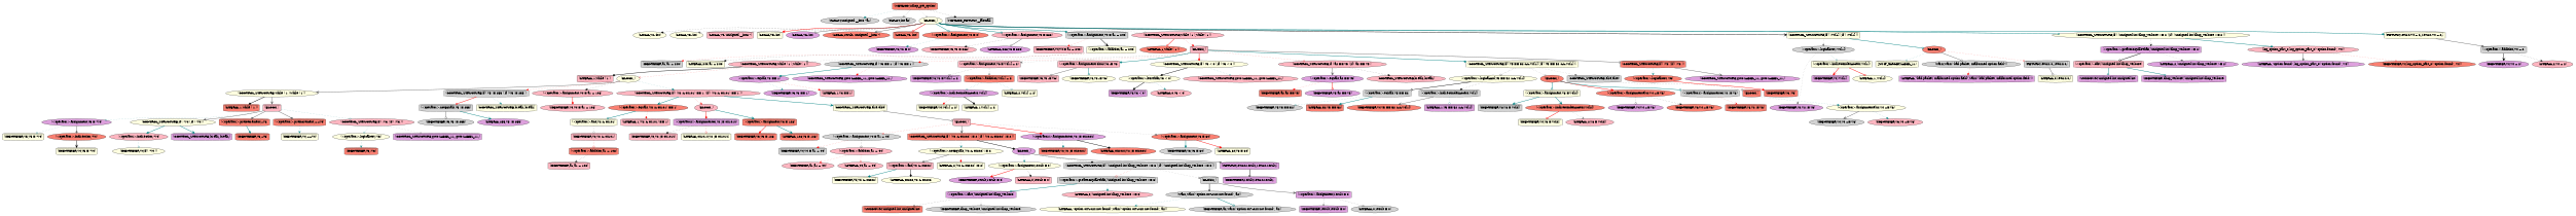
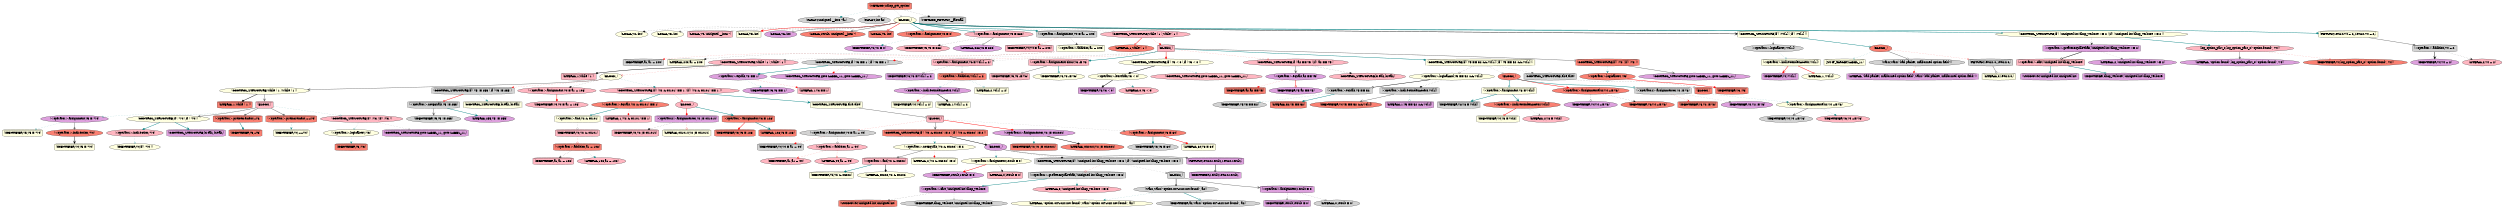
  digraph {
    node [fillcolor=lightyellow shape=cylinder style=filled]
    edge [arrowhead=diamond color=teal style=dotted]
    n1 [fillcolor=salmon label="(METHOD,udhcp_get_option)"]
    n2 [fillcolor=lightgrey label="(PARAM,unsigned __int8 *a1)" shape=ellipse]
    n3 [fillcolor=lightgrey label="(PARAM,int a2)" shape=ellipse]
    n4 [label="(BLOCK,,)" shape=ellipse]
    n5 [fillcolor=lightgrey label="(METHOD_RETURN,__fastcall)"]
    n6 [label="(LOCAL,v2: int)" shape=ellipse]
    n7 [label="(LOCAL,v3: int)" shape=ellipse]
    n8 [fillcolor=lightpink label="(LOCAL,v4: unsigned __int8 *)"]
    n9 [label="(LOCAL,v5: int)"]
    n10 [fillcolor=plum label="(LOCAL,v6: int)" shape=ellipse]
    n11 [fillcolor=salmon label="(LOCAL,result: unsigned __int8 *)" shape=ellipse]
    n12 [fillcolor=salmon label="(LOCAL,v8: int)"]
    n13 [fillcolor=salmon label="(<operator>.assignment,v2 = 0)" shape=ellipse]
    n14 [fillcolor=lightpink label="(<operator>.assignment,v3 = 388)" shape=ellipse]
    n15 [fillcolor=lightgrey label="(<operator>.assignment,v4 = a1 + 240)"]
    n16 [fillcolor=lightpink label="(CONTROL_STRUCTURE,while ( 1 ),while ( 1 ))" shape=ellipse]
    n17 [label="(CONTROL_STRUCTURE,if ( !v4[1] ),if ( !v4[1] ))"]
    n18 [label="(CONTROL_STRUCTURE,if ( (unsigned int)dhcp_verbose >= 2 ),if ( (unsigned int)dhcp_verbose >= 2 ))" shape=ellipse]
    n19 [label="(RETURN,return v4 + 2;,return v4 + 2;)"]
    n20 [fillcolor=plum label="(IDENTIFIER,v2,v2 = 0)" shape=ellipse]
    n21 [fillcolor=lightpink label="(IDENTIFIER,v3,v3 = 388)" shape=ellipse]
    n22 [fillcolor=plum label="(LITERAL,388,v3 = 388)" shape=ellipse]
    n23 [fillcolor=lightpink label="(IDENTIFIER,v4,v4 = a1 + 240)"]
    n24 [label="(<operator>.addition,a1 + 240)"]
    n25 [fillcolor=salmon label="(LITERAL,1,while ( 1 ))" shape=ellipse]
    n26 [fillcolor=lightpink label="(BLOCK,,)"]
    n27 [fillcolor=lightgrey label="(<operator>.logicalNot,!v4[1])" shape=ellipse]
    n28 [fillcolor=salmon label="(BLOCK,,)" shape=ellipse]
    n29 [fillcolor=plum label="(<operator>.greaterEqualsThan,(unsigned int)dhcp_verbose >= 2)"]
    n30 [fillcolor=lightpink label="(log_option_part_0,log_option_part_0(\"option found\", v4))" shape=ellipse]
    n31 [fillcolor=lightgrey label="(<operator>.addition,v4 + 2)"]
    n32 [fillcolor=lightgrey label="(IDENTIFIER,a1,a1 + 240)"]
    n33 [label="(LITERAL,240,a1 + 240)"]
    n34 [fillcolor=lightpink label="(CONTROL_STRUCTURE,while ( 1 ),while ( 1 ))" shape=ellipse]
    n35 [fillcolor=lightgrey label="(CONTROL_STRUCTURE,if ( v3 == 1 ),if ( v3 == 1 ))" shape=ellipse]
    n36 [fillcolor=lightpink label="(<operator>.assignment,v6 = v4[1] + 2)"]
    n37 [fillcolor=lightpink label="(<operator>.assignmentMinus,v3 -= v6)"]
    n38 [label="(CONTROL_STRUCTURE,if ( v3 < 0 ),if ( v3 < 0 ))" shape=ellipse]
    n39 [fillcolor=lightpink label="(CONTROL_STRUCTURE,if ( a2 == v5 ),if ( a2 == v5 ))" shape=ellipse]
    n40 [label="(CONTROL_STRUCTURE,if ( v5 == 52 && v4[1] ),if ( v5 == 52 && v4[1] ))"]
    n41 [fillcolor=salmon label="(CONTROL_STRUCTURE,if ( !v3 ),if ( !v3 ))"]
    n42 [fillcolor=lightpink label="(LITERAL,1,while ( 1 ))"]
    n43 [label="(BLOCK,,)" shape=ellipse]
    n44 [fillcolor=plum label="(<operator>.equals,v3 == 1)" shape=ellipse]
    n45 [fillcolor=plum label="(CONTROL_STRUCTURE,goto LABEL_11;,goto LABEL_11;)" shape=ellipse]
    n46 [fillcolor=plum label="(IDENTIFIER,v6,v6 = v4[1] + 2)"]
    n47 [fillcolor=salmon label="(<operator>.addition,v4[1] + 2)"]
    n48 [fillcolor=lightpink label="(IDENTIFIER,v3,v3 -= v6)"]
    n49 [label="(IDENTIFIER,v6,v3 -= v6)" shape=ellipse]
    n50 [label="(<operator>.lessThan,v3 < 0)" shape=ellipse]
    n51 [fillcolor=lightpink label="(CONTROL_STRUCTURE,goto LABEL_11;,goto LABEL_11;)" shape=ellipse]
    n52 [fillcolor=plum label="(<operator>.equals,a2 == v5)" shape=ellipse]
    n53 [fillcolor=lightpink label="(CONTROL_STRUCTURE,break;,break;)" shape=ellipse]
    n54 [label="(<operator>.logicalAnd,v5 == 52 && v4[1])" shape=ellipse]
    n55 [fillcolor=salmon label="(BLOCK,,)" shape=ellipse]
    n56 [fillcolor=lightgrey label="(CONTROL_STRUCTURE,else,else)"]
    n57 [fillcolor=salmon label="(<operator>.logicalNot,!v3)" shape=ellipse]
    n58 [fillcolor=plum label="(CONTROL_STRUCTURE,goto LABEL_11;,goto LABEL_11;)" shape=ellipse]
    n59 [label="(CONTROL_STRUCTURE,while ( 1 ),while ( 1 ))" shape=ellipse]
    n60 [fillcolor=lightgrey label="(CONTROL_STRUCTURE,if ( v5 != 255 ),if ( v5 != 255 ))"]
    n61 [fillcolor=lightpink label="(<operator>.assignment,v4 = a1 + 108)" shape=ellipse]
    n62 [fillcolor=lightpink label="(CONTROL_STRUCTURE,if ( (v2 & 0x101) == 1 ),if ( (v2 & 0x101) == 1 ))" shape=ellipse]
    n63 [fillcolor=salmon label="(LITERAL,1,while ( 1 ))"]
    n64 [fillcolor=lightpink label="(BLOCK,,)"]
    n65 [fillcolor=lightgrey label="(<operator>.notEquals,v5 != 255)"]
    n66 [label="(CONTROL_STRUCTURE,break;,break;)"]
    n67 [fillcolor=lightpink label="(IDENTIFIER,v4,v4 = a1 + 108)" shape=ellipse]
    n68 [fillcolor=salmon label="(<operator>.equals,(v2 & 0x101) == 1)" shape=ellipse]
    n69 [fillcolor=lightpink label="(BLOCK,,)" shape=ellipse]
    n70 [label="(CONTROL_STRUCTURE,else,else)"]
    n71 [fillcolor=plum label="(<operator>.assignment,v5 = *v4)" shape=ellipse]
    n72 [label="(CONTROL_STRUCTURE,if ( *v4 ),if ( *v4 ))" shape=ellipse]
    n73 [fillcolor=salmon label="(<operator>.preDecrement,--v3)"]
    n74 [fillcolor=salmon label="(<operator>.preIncrement,++v4)"]
    n75 [fillcolor=lightpink label="(CONTROL_STRUCTURE,if ( !v3 ),if ( !v3 ))" shape=ellipse]
    n76 [label="(IDENTIFIER,v5,v5 = *v4)"]
    n77 [fillcolor=salmon label="(<operator>.indirection,*v4)" shape=ellipse]
    n78 [fillcolor=lightpink label="(<operator>.indirection,*v4)" shape=ellipse]
    n79 [fillcolor=plum label="(CONTROL_STRUCTURE,break;,break;)"]
    n80 [fillcolor=salmon label="(IDENTIFIER,v3,--v3)"]
    n81 [label="(IDENTIFIER,v4,++v4)"]
    n82 [label="(<operator>.logicalNot,!v3)" shape=ellipse]
    n83 [fillcolor=plum label="(CONTROL_STRUCTURE,goto LABEL_11;,goto LABEL_11;)"]
    n84 [label="(IDENTIFIER,v4,v5 = *v4)"]
    n85 [label="(IDENTIFIER,v4,if ( *v4 ))" shape=ellipse]
    n86 [fillcolor=salmon label="(IDENTIFIER,v3,!v3)"]
    n87 [fillcolor=lightgrey label="(IDENTIFIER,v5,v5 != 255)" shape=ellipse]
    n88 [fillcolor=plum label="(LITERAL,255,v5 != 255)" shape=ellipse]
    n89 [fillcolor=salmon label="(<operator>.addition,a1 + 108)"]
    n90 [fillcolor=lightpink label="(IDENTIFIER,a1,a1 + 108)"]
+   n91 [fillcolor=lightpink label="(LITERAL,108,a1 + 108)" shape=ellipse]
    n92 [label="(<operator>.and,v2 & 0x101)"]
    n93 [fillcolor=lightpink label="(LITERAL,1,(v2 & 0x101) == 1)"]
    n94 [fillcolor=plum label="(<operators>.assignmentOr,v2 |= 0x101u)"]
    n95 [fillcolor=salmon label="(<operator>.assignment,v3 = 128)"]
    n96 [fillcolor=lightpink label="(BLOCK,,)"]
    n97 [fillcolor=lightpink label="(IDENTIFIER,v2,v2 & 0x101)"]
    n98 [fillcolor=lightpink label="(IDENTIFIER,v2,v2 |= 0x101u)"]
    n99 [label="(LITERAL,0x101u,v2 |= 0x101u)"]
    n100 [fillcolor=salmon label="(IDENTIFIER,v3,v3 = 128)"]
    n101 [fillcolor=salmon label="(LITERAL,128,v3 = 128)"]
    n102 [fillcolor=lightgrey label="(<operator>.assignment,v4 = a1 + 44)" shape=ellipse]
    n103 [fillcolor=salmon label="(CONTROL_STRUCTURE,if ( (v2 & 0x202) != 2 ),if ( (v2 & 0x202) != 2 ))"]
    n104 [fillcolor=plum label="(<operators>.assignmentOr,v2 |= 0x202u)" shape=ellipse]
    n105 [fillcolor=salmon label="(<operator>.assignment,v3 = 64)" shape=ellipse]
    n106 [fillcolor=lightgrey label="(IDENTIFIER,v4,v4 = a1 + 44)"]
    n107 [fillcolor=lightpink label="(<operator>.addition,a1 + 44)" shape=ellipse]
    n108 [label="(<operator>.notEquals,(v2 & 0x202) != 2)" shape=ellipse]
    n109 [fillcolor=plum label="(BLOCK,,)" shape=ellipse]
    n110 [fillcolor=salmon label="(IDENTIFIER,v2,v2 |= 0x202u)"]
    n111 [fillcolor=salmon label="(LITERAL,0x202u,v2 |= 0x202u)" shape=ellipse]
    n112 [fillcolor=lightgrey label="(IDENTIFIER,v3,v3 = 64)" shape=ellipse]
    n113 [label="(LITERAL,64,v3 = 64)"]
    n114 [fillcolor=lightpink label="(IDENTIFIER,a1,a1 + 44)" shape=ellipse]
    n115 [fillcolor=lightpink label="(LITERAL,44,a1 + 44)" shape=ellipse]
    n116 [fillcolor=lightpink label="(<operator>.and,v2 & 0x202)"]
    n117 [label="(LITERAL,2,(v2 & 0x202) != 2)"]
    n118 [label="(<operator>.assignment,result = 0)" shape=ellipse]
    n119 [fillcolor=lightgrey label="(CONTROL_STRUCTURE,if ( (unsigned int)dhcp_verbose >= 3 ),if ( (unsigned int)dhcp_verbose >= 3 ))"]
    n120 [fillcolor=plum label="(RETURN,return result;,return result;)"]
    n121 [label="(IDENTIFIER,v2,v2 & 0x202)"]
    n122 [label="(LITERAL,0x202,v2 & 0x202)" shape=ellipse]
    n123 [fillcolor=plum label="(IDENTIFIER,result,result = 0)" shape=ellipse]
    n124 [fillcolor=lightpink label="(LITERAL,0,result = 0)"]
    n125 [fillcolor=lightgrey label="(<operator>.greaterEqualsThan,(unsigned int)dhcp_verbose >= 3)"]
    n126 [fillcolor=lightgrey label="(BLOCK,,)"]
    n127 [fillcolor=plum label="(IDENTIFIER,result,return result;)"]
    n128 [fillcolor=plum label="(<operator>.cast,(unsigned int)dhcp_verbose)"]
    n129 [fillcolor=lightpink label="(LITERAL,3,(unsigned int)dhcp_verbose >= 3)" shape=ellipse]
    n130 [fillcolor=lightgrey label="(warn,warn(\"option 0x%02x not found\", a2))" shape=ellipse]
    n131 [fillcolor=plum label="(<operator>.assignment,result = 0)"]
    n132 [fillcolor=salmon label="(UNKNOWN,unsigned int,unsigned int)"]
    n133 [fillcolor=lightgrey label="(IDENTIFIER,dhcp_verbose,(unsigned int)dhcp_verbose)" shape=ellipse]
    n134 [label="(LITERAL,\"option 0x%02x not found\",warn(\"option 0x%02x not found\", a2))" shape=ellipse]
    n135 [fillcolor=lightgrey label="(IDENTIFIER,a2,warn(\"option 0x%02x not found\", a2))" shape=ellipse]
    n136 [fillcolor=plum label="(IDENTIFIER,result,result = 0)"]
    n137 [fillcolor=lightgrey label="(LITERAL,0,result = 0)" shape=ellipse]
    n138 [fillcolor=plum label="(IDENTIFIER,v3,v3 == 1)" shape=ellipse]
    n139 [fillcolor=lightpink label="(LITERAL,1,v3 == 1)"]
    n140 [fillcolor=plum label="(<operator>.indirectIndexAccess,v4[1])" shape=ellipse]
    n141 [label="(LITERAL,2,v4[1] + 2)"]
    n142 [label="(IDENTIFIER,v4,v4[1] + 2)"]
    n143 [label="(LITERAL,1,v4[1] + 2)"]
    n144 [fillcolor=plum label="(IDENTIFIER,v3,v3 < 0)"]
    n145 [fillcolor=lightpink label="(LITERAL,0,v3 < 0)" shape=ellipse]
    n146 [fillcolor=salmon label="(IDENTIFIER,a2,a2 == v5)"]
    n147 [fillcolor=plum label="(IDENTIFIER,v5,a2 == v5)" shape=ellipse]
    n148 [fillcolor=lightgrey label="(<operator>.equals,v5 == 52)"]
    n149 [fillcolor=lightgrey label="(<operator>.indirectIndexAccess,v4[1])"]
    n150 [label="(<operator>.assignment,v8 = v4[2])"]
    n151 [fillcolor=salmon label="(<operator>.assignmentPlus,v4 += v6)" shape=ellipse]
    n152 [fillcolor=lightgrey label="(<operators>.assignmentOr,v2 |= v8)"]
    n153 [fillcolor=salmon label="(BLOCK,,)"]
    n154 [fillcolor=lightgrey label="(IDENTIFIER,v5,v5 == 52)" shape=ellipse]
    n155 [fillcolor=salmon label="(LITERAL,52,v5 == 52)"]
    n156 [fillcolor=salmon label="(IDENTIFIER,v4,v5 == 52 && v4[1])" shape=ellipse]
    n157 [fillcolor=plum label="(LITERAL,1,v5 == 52 && v4[1])"]
    n158 [fillcolor=lightgrey label="(IDENTIFIER,v8,v8 = v4[2])"]
    n159 [fillcolor=salmon label="(<operator>.indirectIndexAccess,v4[2])" shape=ellipse]
    n160 [fillcolor=plum label="(IDENTIFIER,v4,v4 += v6)" shape=ellipse]
    n161 [fillcolor=salmon label="(IDENTIFIER,v6,v4 += v6)" shape=ellipse]
    n162 [fillcolor=plum label="(IDENTIFIER,v2,v2 |= v8)" shape=ellipse]
    n163 [fillcolor=salmon label="(IDENTIFIER,v8,v2 |= v8)"]
    n164 [label="(IDENTIFIER,v4,v8 = v4[2])"]
    n165 [fillcolor=lightpink label="(LITERAL,2,v8 = v4[2])" shape=ellipse]
    n166 [label="(<operator>.assignmentPlus,v4 += v6)" shape=ellipse]
    n167 [fillcolor=lightgrey label="(IDENTIFIER,v4,v4 += v6)" shape=ellipse]
    n168 [fillcolor=lightpink label="(IDENTIFIER,v6,v4 += v6)" shape=ellipse]
    n169 [fillcolor=salmon label="(IDENTIFIER,v3,!v3)"]
    n170 [label="(<operator>.indirectIndexAccess,v4[1])"]
    n171 [label="(JUMP_TARGET,LABEL_11)"]
    n172 [fillcolor=lightgrey label="(warn,warn(\"bad packet, malformed option field\"))" shape=ellipse]
    n173 [fillcolor=lightgrey label="(RETURN,return 0;,return 0;)"]
    n174 [fillcolor=plum label="(IDENTIFIER,v4,!v4[1])"]
    n175 [label="(LITERAL,1,!v4[1])" shape=ellipse]
    n176 [fillcolor=plum label="(LITERAL,\"bad packet, malformed option field\",warn(\"bad packet, malformed option field\"))"]
    n177 [label="(LITERAL,0,return 0;)"]
    n178 [fillcolor=lightpink label="(<operator>.cast,(unsigned int)dhcp_verbose)"]
    n179 [fillcolor=plum label="(LITERAL,2,(unsigned int)dhcp_verbose >= 2)" shape=ellipse]
    n180 [fillcolor=plum label="(LITERAL,\"option found\",log_option_part_0(\"option found\", v4))" shape=ellipse]
    n181 [fillcolor=salmon label="(IDENTIFIER,v4,log_option_part_0(\"option found\", v4))" shape=ellipse]
    n182 [fillcolor=plum label="(UNKNOWN,unsigned int,unsigned int)"]
    n183 [fillcolor=plum label="(IDENTIFIER,dhcp_verbose,(unsigned int)dhcp_verbose)"]
    n184 [fillcolor=plum label="(IDENTIFIER,v4,v4 + 2)" shape=ellipse]
    n185 [fillcolor=lightpink label="(LITERAL,2,v4 + 2)" shape=ellipse]
    n1 -> n2
    n1 -> n3 [arrowhead=odot color=black]
    n1 -> n4 [arrowhead=odot color=gray40]
    n1 -> n5 [color=black]
    n4 -> n6 [color=black]
    n4 -> n7 [color=gray40]
    n4 -> n8 [arrowhead=odot color=gray40]
    n4 -> n9 [arrowhead=vee color=red style=bold]
    n4 -> n10 [arrowhead=odot color=gray40 style=bold]
    n4 -> n11 [arrowhead=vee color=gray40 style=bold]
    n4 -> n12 [arrowhead=odot color=red style=bold]
    n4 -> n13 [arrowhead=odot style=bold]
    n4 -> n14 [arrowhead=odot style=bold]
    n4 -> n15 [style=bold]
    n4 -> n16 [arrowhead=odot color=gray40]
    n4 -> n17 [arrowhead=vee color=black style=bold]
    n4 -> n18 [arrowhead=odot style=bold]
    n4 -> n19 [style=bold]
    n13 -> n20
    n14 -> n21 [color=black]
    n14 -> n22 [arrowhead=odot color=gray40 style=bold]
    n15 -> n23 [arrowhead=vee color=red]
-   n15 -> n24 [arrowhead=vee color=black style=bold]
+   n15 -> n24 [arrowhead=vee color=black]
    n16 -> n25 [arrowhead=odot color=red style=bold]
    n16 -> n26 [color=red]
    n17 -> n27 [color=gray40]
    n17 -> n28 [arrowhead=odot style=bold]
    n18 -> n29 [arrowhead=vee color=black]
    n18 -> n30 [style=bold]
    n19 -> n31 [color=gray40 style=bold]
    n24 -> n32 [arrowhead=vee color=red]
    n24 -> n33 [color=black]
    n26 -> n34 [color=gray40]
    n26 -> n35 [color=red]
    n26 -> n36 [arrowhead=vee color=gray40]
    n26 -> n37 [style=bold]
    n26 -> n38 [color=red style=bold]
    n26 -> n39 [arrowhead=odot color=red]
    n26 -> n40 [style=bold]
    n26 -> n41 [arrowhead=odot color=gray40 style=bold]
    n27 -> n170 [arrowhead=odot]
    n28 -> n171 [arrowhead=odot]
    n28 -> n172 [arrowhead=odot color=gray40 style=bold]
    n28 -> n173 [arrowhead=odot color=red]
    n29 -> n178 [arrowhead=odot color=black style=bold]
    n29 -> n179 [color=gray40]
    n30 -> n180 [color=gray40 style=bold]
    n30 -> n181 [arrowhead=odot color=red]
    n31 -> n184 [arrowhead=vee color=black style=bold]
    n31 -> n185 [arrowhead=vee color=black]
    n34 -> n42 [color=black style=bold]
    n34 -> n43 [arrowhead=odot color=red]
    n35 -> n44 [style=bold]
    n35 -> n45 [color=red]
    n36 -> n46 [arrowhead=odot color=black]
    n36 -> n47 [arrowhead=odot color=black]
    n37 -> n48 [arrowhead=odot color=gray40 style=bold]
    n37 -> n49 [arrowhead=odot style=bold]
    n38 -> n50 [color=black style=bold]
    n38 -> n51 [arrowhead=odot]
    n39 -> n52 [arrowhead=vee color=gray40 style=bold]
    n39 -> n53 [color=black]
    n40 -> n54 [arrowhead=odot color=black]
    n40 -> n55 [arrowhead=odot color=gray40]
    n40 -> n56 [color=gray40]
    n41 -> n57 [arrowhead=vee]
    n41 -> n58 [arrowhead=vee color=gray40 style=bold]
    n43 -> n59 [arrowhead=vee color=gray40 style=bold]
    n43 -> n60 [arrowhead=vee color=red]
    n43 -> n61 [color=black]
    n43 -> n62
    n44 -> n138 [arrowhead=vee]
    n44 -> n139 [color=red]
    n47 -> n140 [arrowhead=odot]
    n47 -> n141 [arrowhead=odot]
    n50 -> n144 [color=black style=bold]
    n50 -> n145 [arrowhead=vee]
    n52 -> n146 [color=red]
    n52 -> n147 [arrowhead=odot color=red style=bold]
    n54 -> n148 [arrowhead=odot color=black style=bold]
    n54 -> n149 [color=black]
    n55 -> n150 [arrowhead=odot style=bold]
    n55 -> n151 [arrowhead=vee color=red style=bold]
    n55 -> n152 [arrowhead=odot style=bold]
    n56 -> n153 [arrowhead=odot color=black]
    n57 -> n169 [color=red style=bold]
    n59 -> n63 [color=black style=bold]
    n59 -> n64 [arrowhead=vee color=gray40 style=bold]
    n60 -> n65 [arrowhead=odot color=red style=bold]
    n60 -> n66 [arrowhead=vee]
    n61 -> n67 [color=red style=bold]
    n62 -> n68 [arrowhead=vee style=bold]
    n62 -> n69 [arrowhead=vee color=red]
    n62 -> n70 [arrowhead=vee style=bold]
    n64 -> n71 [arrowhead=odot]
    n64 -> n72 [arrowhead=vee color=gray40 style=bold]
    n64 -> n73 [color=gray40 style=bold]
    n64 -> n74 [color=gray40 style=bold]
    n64 -> n75 [arrowhead=odot]
-   n65 -> n87 [arrowhead=odot color=gray40 style=bold]
+   n65 -> n87 [arrowhead=vee color=gray40 style=bold]
    n65 -> n88 [arrowhead=vee style=bold]
    n68 -> n92 [arrowhead=odot style=bold]
    n68 -> n93 [color=red]
    n69 -> n94 [color=red style=bold]
    n69 -> n95 [arrowhead=vee style=bold]
    n70 -> n96 [arrowhead=odot color=gray40 style=bold]
    n71 -> n76 [arrowhead=odot]
    n71 -> n77 [color=gray40 style=bold]
    n72 -> n78 [style=bold]
    n72 -> n79 [arrowhead=vee style=bold]
    n73 -> n80 [style=bold]
    n74 -> n81 [arrowhead=vee]
    n75 -> n82 [arrowhead=odot]
    n75 -> n83 [arrowhead=odot color=gray40]
    n77 -> n84 [arrowhead=vee color=black style=bold]
    n78 -> n85 [arrowhead=odot]
    n82 -> n86 [arrowhead=vee]
    n89 -> n90 [arrowhead=vee color=black]
+   n89 -> n91
    n92 -> n97 [arrowhead=odot color=gray40]
    n94 -> n98 [color=black]
    n94 -> n99 [arrowhead=odot color=red]
    n95 -> n100 [color=red style=bold]
    n95 -> n101 [arrowhead=vee style=bold]
    n96 -> n102 [arrowhead=odot color=red]
    n96 -> n103 [arrowhead=vee color=gray40 style=bold]
    n96 -> n104 [color=red style=bold]
    n96 -> n105 [color=gray40]
    n97 -> n89 [arrowhead=odot color=red]
    n102 -> n106 [color=red]
    n102 -> n107 [arrowhead=odot color=black]
    n103 -> n108 [arrowhead=vee]
    n103 -> n109 [color=black style=bold]
    n104 -> n110
    n104 -> n111 [color=black style=bold]
    n105 -> n112 [style=bold]
    n105 -> n113 [color=red style=bold]
    n107 -> n114 [arrowhead=vee color=red]
    n107 -> n115 [arrowhead=odot color=red]
    n108 -> n116 [color=gray40 style=bold]
    n108 -> n117 [color=red]
    n109 -> n118 [arrowhead=vee]
    n109 -> n119 [color=black]
    n109 -> n120 [color=gray40 style=bold]
    n116 -> n121 [style=bold]
    n116 -> n122 [color=black style=bold]
    n118 -> n123 [arrowhead=vee color=red style=bold]
    n118 -> n124 [color=black]
    n119 -> n125 [arrowhead=odot color=red]
    n119 -> n126 [arrowhead=vee color=gray40]
    n120 -> n127 [arrowhead=odot color=black style=bold]
    n125 -> n128 [arrowhead=odot style=bold]
    n125 -> n129
    n126 -> n130 [arrowhead=odot color=black style=bold]
    n126 -> n131 [arrowhead=vee color=gray40 style=bold]
    n128 -> n132 [arrowhead=odot color=black]
    n128 -> n133 [arrowhead=odot color=gray40]
    n130 -> n134 [arrowhead=vee]
    n130 -> n135 [arrowhead=odot style=bold]
    n131 -> n136 [arrowhead=odot color=black]
    n131 -> n137 [arrowhead=odot color=black]
    n140 -> n142 [color=red]
    n140 -> n143 [color=black style=bold]
    n148 -> n154 [arrowhead=odot]
    n148 -> n155 [style=bold]
    n149 -> n156 [arrowhead=vee color=gray40 style=bold]
    n149 -> n157 [arrowhead=odot]
    n150 -> n158 [arrowhead=vee style=bold]
    n150 -> n159 [arrowhead=vee style=bold]
    n151 -> n160 [arrowhead=odot color=black]
    n151 -> n161 [arrowhead=vee color=black]
-   n27 -> n162 [color=gray40]
+   n152 -> n162 [color=gray40]
    n152 -> n163 [arrowhead=vee color=red]
    n153 -> n166
    n159 -> n164 [arrowhead=odot color=red style=bold]
    n159 -> n165 [arrowhead=vee color=gray40]
    n166 -> n167 [arrowhead=vee color=gray40 style=bold]
    n166 -> n168
    n170 -> n174 [arrowhead=vee color=red style=bold]
    n170 -> n175 [arrowhead=odot color=red style=bold]
    n172 -> n176 [color=red]
    n173 -> n177 [arrowhead=odot color=gray40 style=bold]
    n178 -> n182 [arrowhead=odot style=bold]
    n178 -> n183 [arrowhead=odot style=bold]
  }
